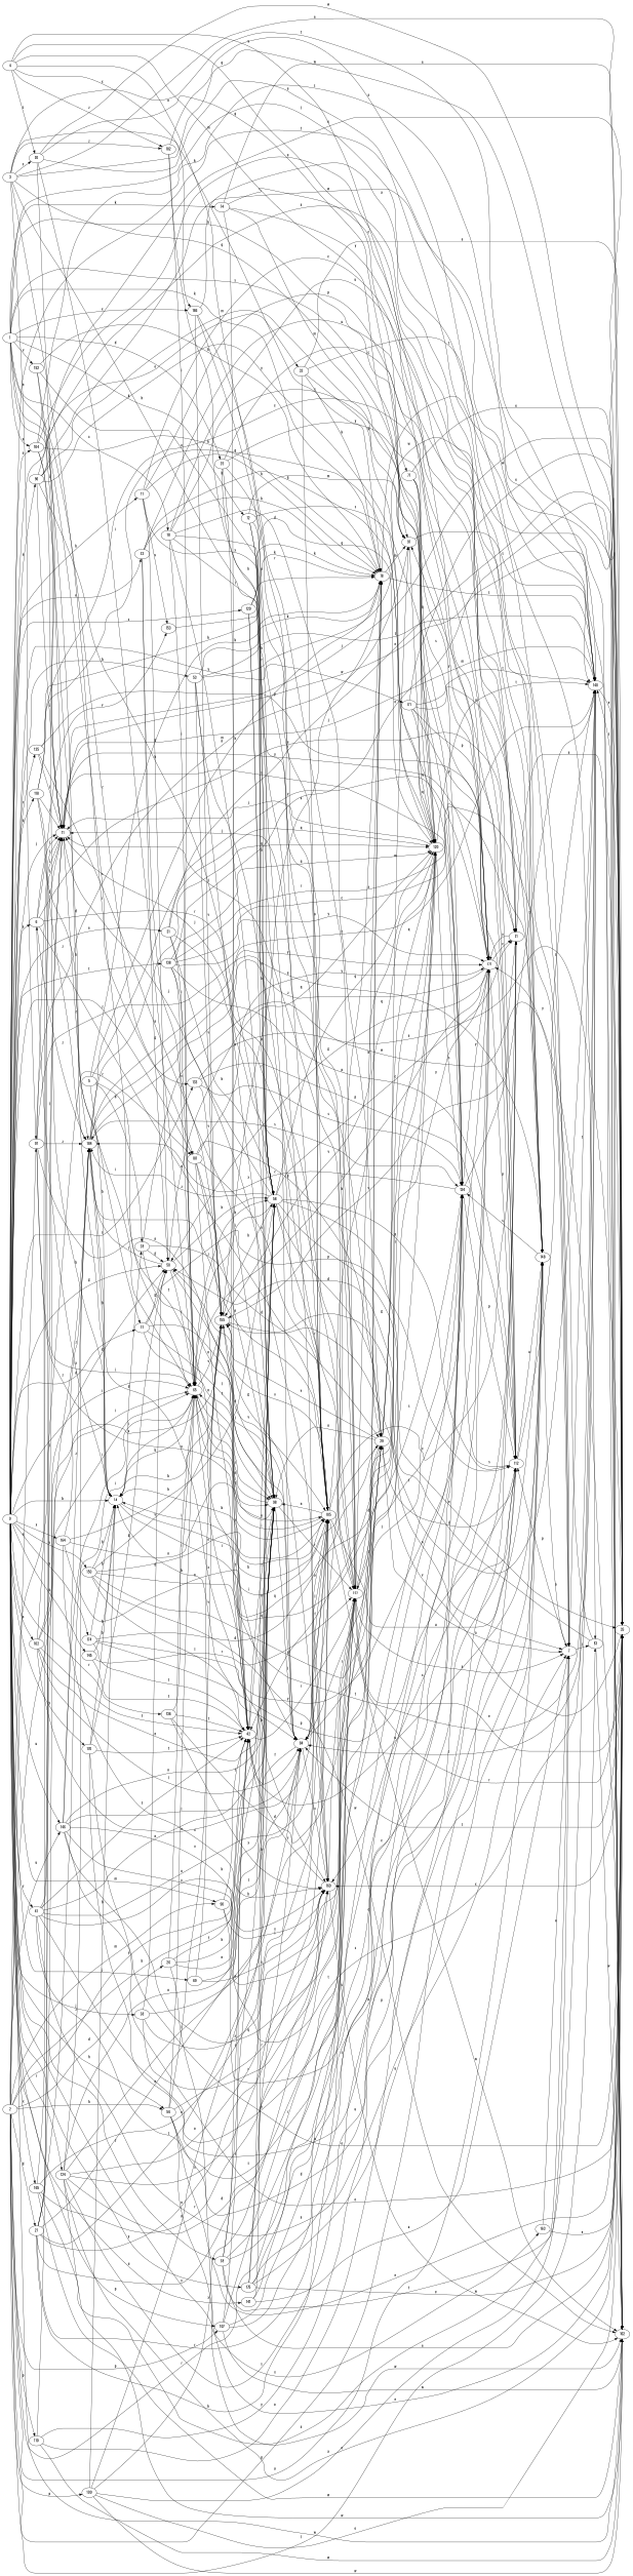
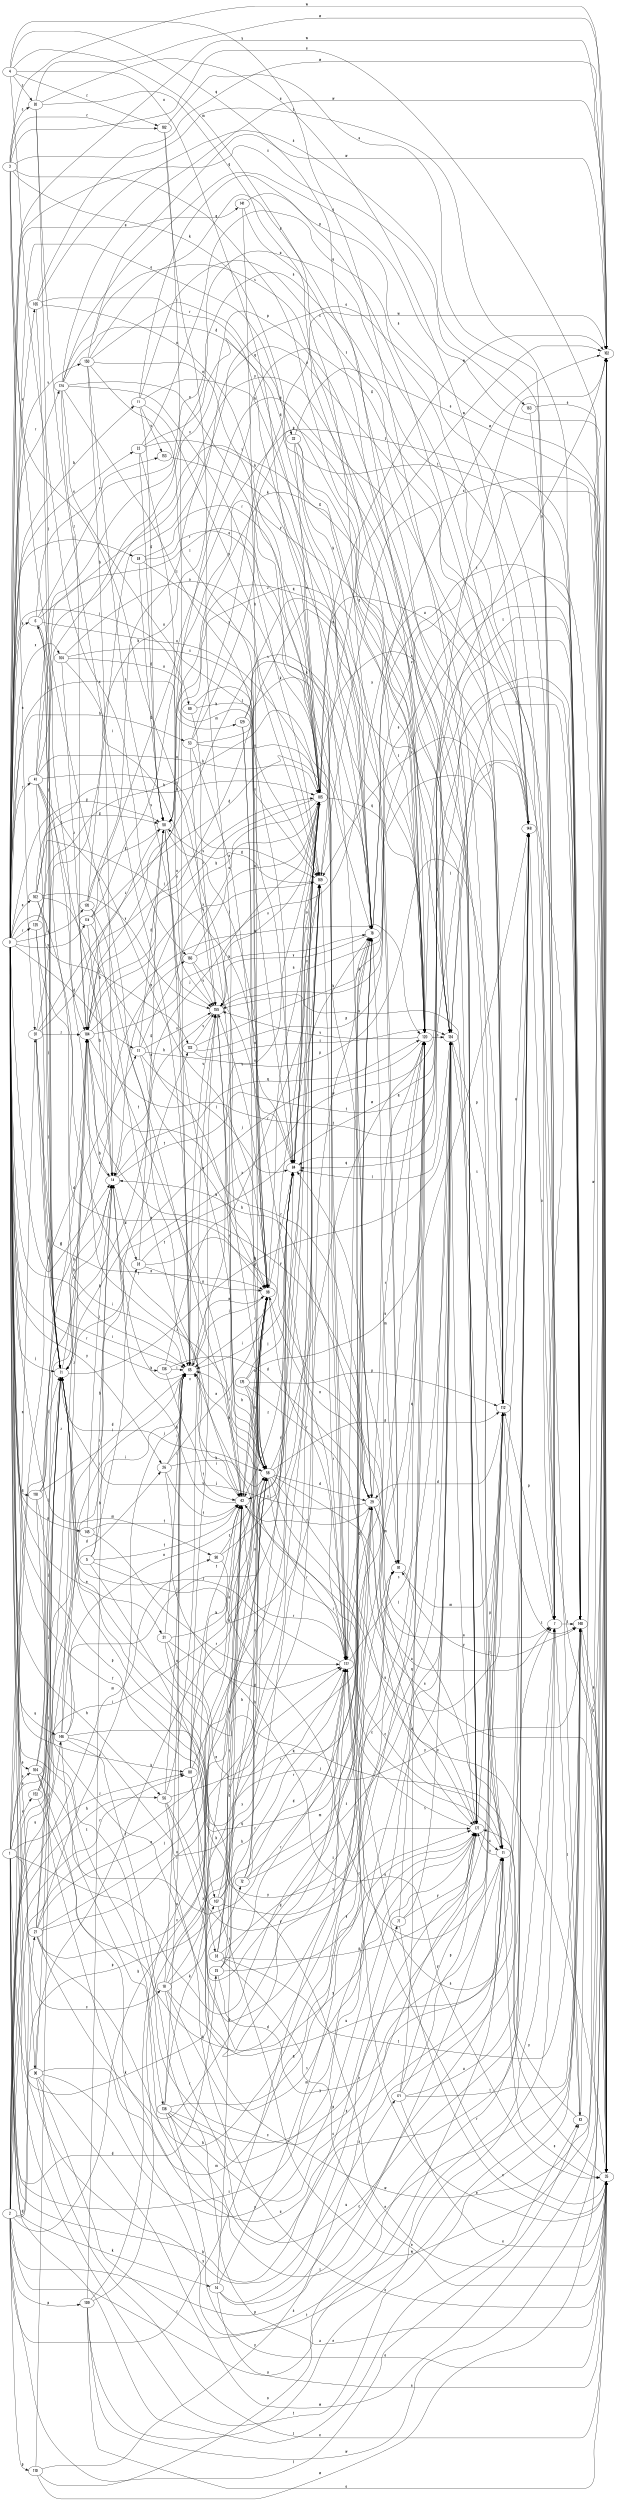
  strict digraph {
    fontname=Oswald
    rankdir=LR
    node [fontname=Oswald]
    edge [fontname=Oswald]
    0
    6
    11
    14
    22
    31
    32
    33
    38
    41
    50
    53
    56
    65
    68
    69
    71
    90
    96
    102
    104
    107
    118
    124
    125
    n26 [label=136]
    129
    133
    138
    140
    141
    145
    146
    150
    162
    163
    164
    165
    170
    171
    174
    175
    181
    127
    148
    105
    153
    184
    78
    112
    21
    169
    120
    28
    84
    98
    58
    35
    155
    134
    42
    177
    7
    91
    29
    1
    18
    25
    72
    74
    77
    83
    152
    166
    2
    26
    27
    97
    109
    110
    3
    20
    182
    4
    5
    0 -> 6 [label=a]
    0 -> 11 [label=b]
    0 -> 14 [label=b]
    0 -> 22 [label=d]
    0 -> 31 [label=e]
    0 -> 32 [label=e]
    0 -> 33 [label=e]
    0 -> 38 [label=f]
    0 -> 41 [label=f]
    0 -> 50 [label=g]
    0 -> 53 [label=h]
    0 -> 56 [label=h]
    0 -> 65 [label=i]
    0 -> 68 [label=j]
    0 -> 69 [label=j]
    0 -> 71 [label=j]
    0 -> 90 [label=m]
    0 -> 96 [label=n]
    0 -> 102 [label=o]
    0 -> 104 [label=o]
    0 -> 107 [label=p]
    0 -> 118 [label=q]
    0 -> 124 [label=r]
    0 -> 125 [label=r]
    0 -> n26 [label=r]
    0 -> 129 [label=s]
    0 -> 133 [label=s]
    0 -> 138 [label=t]
    0 -> 140 [label=t]
    0 -> 141 [label=u]
    0 -> 145 [label=u]
    0 -> 146 [label=u]
    0 -> 150 [label=v]
    0 -> 162 [label=w]
    0 -> 163 [label=x]
    0 -> 164 [label=x]
    0 -> 165 [label=x]
    0 -> 170 [label=y]
    0 -> 171 [label=y]
    0 -> 174 [label=y]
-   0 -> 175 [label=y]
+   0 -> 26 [label=y]
    0 -> 181 [label=z]
    6 -> 71 [label=j]
    6 -> 127 [label=r]
    6 -> 148 [label=u]
    6 -> 105 [label=o]
    6 -> 153 [label=v]
    6 -> 184 [label=z]
    11 -> 50 [label=g]
    11 -> 153 [label=v]
    11 -> 78 [label=k]
    11 -> 112 [label=p]
    11 -> 21 [label=c]
    11 -> 169 [label=x]
    14 -> 6 [label=a]
    14 -> 140 [label=t]
    14 -> 120 [label=q]
    14 -> 28 [label=d]
    22 -> 50 [label=g]
    22 -> 105 [label=o]
    22 -> 112 [label=p]
    22 -> 84 [label=l]
    22 -> 98 [label=n]
    31 -> 65 [label=i]
-   31 -> 127 [label=r]
+   31 -> 127 [label=g]
    31 -> 120 [label=q]
    31 -> 58 [label=h]
    31 -> 35 [label=e]
    32 -> 140 [label=t]
    32 -> 105 [label=o]
    32 -> 78 [label=k]
    32 -> 120 [label=q]
    32 -> 35 [label=e]
    33 -> 50 [label=g]
    33 -> 148 [label=u]
    33 -> 78 [label=k]
    33 -> 120 [label=q]
    33 -> 155 [label=v]
    38 -> 140 [label=t]
    38 -> 112 [label=p]
    38 -> 58 [label=h]
    38 -> 35 [label=e]
    38 -> 134 [label=s]
    38 -> 42 [label=f]
    41 -> 65 [label=i]
    41 -> 71 [label=j]
    41 -> 105 [label=o]
    41 -> 169 [label=x]
    41 -> 98 [label=n]
    41 -> 134 [label=s]
    41 -> 42 [label=f]
    41 -> 177 [label=y]
    41 -> 7 [label=a]
    50 -> 65 [label=i]
    50 -> 184 [label=z]
    50 -> 120 [label=q]
    50 -> 84 [label=l]
    50 -> 58 [label=h]
    53 -> 140 [label=t]
    53 -> 162 [label=w]
    53 -> 105 [label=o]
    53 -> 78 [label=k]
    53 -> 98 [label=n]
    53 -> 155 [label=v]
    56 -> 65 [label=i]
    56 -> 162 [label=w]
    56 -> 127 [label=r]
    56 -> 148 [label=u]
    56 -> 35 [label=e]
    56 -> 155 [label=v]
    65 -> 14 [label=b]
    65 -> 105 [label=o]
    65 -> 98 [label=n]
    65 -> 58 [label=h]
    65 -> 155 [label=v]
    68 -> 50 [label=g]
    68 -> 127 [label=r]
    68 -> 105 [label=o]
    68 -> 169 [label=x]
    69 -> 169 [label=x]
    69 -> 84 [label=l]
    69 -> 155 [label=v]
    71 -> 162 [label=w]
    71 -> 184 [label=z]
    71 -> 134 [label=s]
    71 -> 177 [label=y]
    90 -> 21 [label=c]
    90 -> 169 [label=x]
    90 -> 42 [label=f]
    96 -> 71 [label=j]
    96 -> 162 [label=w]
    96 -> 58 [label=h]
    96 -> 35 [label=e]
    96 -> 177 [label=y]
    96 -> 7 [label=a]
    96 -> 91 [label=m]
    102 -> 50 [label=g]
    102 -> 71 [label=j]
    102 -> 105 [label=o]
    102 -> 84 [label=l]
    102 -> 98 [label=n]
    102 -> 155 [label=v]
    102 -> 42 [label=f]
    104 -> 14 [label=b]
    104 -> 71 [label=j]
    104 -> 140 [label=t]
    104 -> 148 [label=u]
    104 -> 78 [label=k]
    107 -> 162 [label=w]
    107 -> 127 [label=r]
    107 -> 134 [label=s]
    107 -> 42 [label=f]
    107 -> 29 [label=d]
    118 -> 65 [label=i]
    118 -> 71 [label=j]
    118 -> 184 [label=z]
    118 -> 21 [label=c]
    118 -> 120 [label=q]
    124 -> 162 [label=w]
    124 -> 105 [label=o]
    124 -> 184 [label=z]
    124 -> 169 [label=x]
    124 -> 84 [label=l]
    124 -> 98 [label=n]
    124 -> 35 [label=e]
    124 -> 134 [label=s]
    124 -> 29 [label=d]
    125 -> 71 [label=j]
    125 -> 78 [label=k]
    125 -> 112 [label=p]
    125 -> 98 [label=n]
    n26 -> 65 [label=i]
    n26 -> 169 [label=x]
    n26 -> 42 [label=f]
    n26 -> 29 [label=d]
    129 -> 78 [label=k]
    129 -> 120 [label=q]
    129 -> 98 [label=n]
    129 -> 58 [label=h]
    133 -> 112 [label=p]
    133 -> 35 [label=e]
    133 -> 155 [label=v]
    133 -> 134 [label=s]
    138 -> 65 [label=i]
    138 -> 112 [label=p]
    138 -> 21 [label=c]
    138 -> 169 [label=x]
    138 -> 120 [label=q]
    138 -> 35 [label=e]
    138 -> 177 [label=y]
    138 -> 7 [label=a]
    140 -> 71 [label=j]
    140 -> 84 [label=l]
    140 -> 35 [label=e]
    141 -> 58 [label=h]
    141 -> 134 [label=s]
    141 -> 7 [label=a]
    145 -> 14 [label=b]
    145 -> 127 [label=r]
    145 -> 42 [label=f]
    146 -> 65 [label=i]
    146 -> 140 [label=t]
    146 -> 184 [label=z]
    146 -> 78 [label=k]
    146 -> 120 [label=q]
    146 -> 84 [label=l]
    146 -> 98 [label=n]
    146 -> 35 [label=e]
    150 -> 14 [label=b]
    150 -> 162 [label=w]
    150 -> 105 [label=o]
    150 -> 120 [label=q]
    150 -> 84 [label=l]
    150 -> 155 [label=v]
    150 -> 177 [label=y]
    163 -> 35 [label=e]
    163 -> 7 [label=a]
    164 -> 105 [label=o]
    164 -> 184 [label=z]
    164 -> 169 [label=x]
    164 -> 98 [label=n]
    164 -> 58 [label=h]
    165 -> 71 [label=j]
    165 -> 162 [label=w]
    165 -> 127 [label=r]
    165 -> 105 [label=o]
    165 -> 7 [label=a]
    170 -> 14 [label=b]
    170 -> 50 [label=g]
    170 -> 148 [label=u]
    170 -> 35 [label=e]
    170 -> 42 [label=f]
    171 -> 140 [label=t]
    171 -> 148 [label=u]
    171 -> 112 [label=p]
    171 -> 120 [label=q]
    171 -> 35 [label=e]
    171 -> 177 [label=y]
    174 -> 14 [label=b]
    174 -> 112 [label=p]
    174 -> 42 [label=f]
    174 -> 177 [label=y]
    174 -> 29 [label=d]
    175 -> 148 [label=u]
    175 -> 112 [label=p]
    175 -> 21 [label=c]
    175 -> 84 [label=l]
    175 -> 58 [label=h]
    175 -> 35 [label=e]
    181 -> 105 [label=o]
    181 -> 98 [label=n]
    181 -> 155 [label=v]
    181 -> 42 [label=f]
    181 -> 177 [label=y]
    181 -> 29 [label=d]
    127 -> 71 [label=j]
    127 -> 78 [label=k]
    127 -> 35 [label=e]
    127 -> 134 [label=s]
    127 -> 7 [label=a]
    127 -> 29 [label=d]
    148 -> 134 [label=s]
    148 -> 7 [label=a]
    105 -> 14 [label=b]
    105 -> 65 [label=i]
    105 -> 71 [label=j]
    105 -> 162 [label=w]
    105 -> 148 [label=u]
    105 -> 184 [label=z]
    105 -> 21 [label=c]
    105 -> 120 [label=q]
    105 -> 84 [label=l]
    105 -> 98 [label=n]
    105 -> 155 [label=v]
    153 -> 78 [label=k]
    184 -> 14 [label=b]
    184 -> 140 [label=t]
    184 -> 78 [label=k]
    184 -> 169 [label=x]
    184 -> 120 [label=q]
    184 -> 134 [label=s]
    184 -> 177 [label=y]
    78 -> 140 [label=t]
    78 -> 162 [label=w]
    78 -> 155 [label=v]
    78 -> 91 [label=m]
    112 -> 140 [label=t]
    112 -> 148 [label=u]
    112 -> 169 [label=x]
    112 -> 134 [label=s]
    112 -> 91 [label=m]
    112 -> 29 [label=d]
-   120 -> 84 [label=l]
+   21 -> 84 [label=l]
    21 -> 35 [label=e]
    21 -> 155 [label=v]
    21 -> 177 [label=y]
    169 -> 50 [label=g]
    169 -> 162 [label=w]
    169 -> 127 [label=r]
    169 -> 42 [label=f]
    120 -> 71 [label=j]
    120 -> 140 [label=t]
    120 -> 127 [label=r]
    120 -> 155 [label=v]
    120 -> 134 [label=s]
    28 -> 50 [label=g]
    28 -> 162 [label=w]
    28 -> 98 [label=n]
    28 -> 29 [label=d]
    84 -> 65 [label=i]
    84 -> 105 [label=o]
    84 -> 78 [label=k]
    84 -> 169 [label=x]
    84 -> 42 [label=f]
    98 -> 65 [label=i]
    98 -> 127 [label=r]
    98 -> 84 [label=l]
    98 -> 155 [label=v]
    98 -> 42 [label=f]
    58 -> 65 [label=i]
    58 -> 71 [label=j]
    58 -> 127 [label=r]
    58 -> 184 [label=z]
    58 -> 112 [label=p]
    58 -> 21 [label=c]
    58 -> 120 [label=q]
    58 -> 35 [label=e]
    58 -> 7 [label=a]
    58 -> 29 [label=d]
    35 -> 71 [label=j]
    35 -> 140 [label=t]
    35 -> 127 [label=r]
    35 -> 169 [label=x]
    35 -> 84 [label=l]
    35 -> 155 [label=v]
    155 -> 14 [label=b]
    155 -> 140 [label=t]
    155 -> 58 [label=h]
    155 -> 42 [label=f]
    134 -> 140 [label=t]
    134 -> 184 [label=z]
    134 -> 112 [label=p]
    134 -> 84 [label=l]
    134 -> 177 [label=y]
    42 -> 14 [label=b]
    42 -> 65 [label=i]
    42 -> 127 [label=r]
    42 -> 148 [label=u]
    42 -> 98 [label=n]
    177 -> 50 [label=g]
    177 -> 65 [label=i]
    177 -> 184 [label=z]
    177 -> 112 [label=p]
    177 -> 21 [label=c]
    7 -> 140 [label=t]
    7 -> 112 [label=p]
    7 -> 83 [label=l]
    91 -> 140 [label=t]
    91 -> 120 [label=q]
    29 -> 14 [label=b]
    29 -> 71 [label=j]
    29 -> 120 [label=q]
    29 -> 98 [label=n]
-   29 -> 155 [label=v]
+   22 -> 155 [label=v]
    29 -> 42 [label=f]
    29 -> 177 [label=y]
    29 -> 7 [label=a]
    29 -> 91 [label=m]
    1 -> 22 [label=d]
    1 -> 104 [label=o]
    1 -> 133 [label=s]
    1 -> 181 [label=z]
    1 -> 78 [label=k]
    1 -> 134 [label=s]
    1 -> 18 [label=c]
    1 -> 25 [label=d]
    1 -> 72 [label=k]
    1 -> 74 [label=k]
    1 -> 77 [label=k]
    1 -> 83 [label=l]
    1 -> 152 [label=v]
    1 -> 166 [label=x]
    18 -> 65 [label=i]
    18 -> 127 [label=r]
    18 -> 148 [label=u]
    18 -> 84 [label=l]
    18 -> 98 [label=n]
    18 -> 134 [label=s]
    18 -> 29 [label=d]
    25 -> 127 [label=r]
    25 -> 21 [label=c]
    25 -> 58 [label=h]
    25 -> 42 [label=f]
    25 -> 177 [label=y]
    72 -> 127 [label=r]
    72 -> 98 [label=n]
    72 -> 58 [label=h]
    72 -> 134 [label=s]
    72 -> 91 [label=m]
    74 -> 21 [label=c]
    74 -> 35 [label=e]
    74 -> 42 [label=f]
    74 -> 177 [label=y]
    74 -> 91 [label=m]
    77 -> 120 [label=q]
    77 -> 35 [label=e]
    77 -> 134 [label=s]
    77 -> 177 [label=y]
    83 -> 50 [label=g]
    83 -> 162 [label=w]
    83 -> 177 [label=y]
    152 -> 14 [label=b]
    152 -> 71 [label=j]
    152 -> 105 [label=o]
    152 -> 78 [label=k]
    166 -> 127 [label=r]
    166 -> 105 [label=o]
    166 -> 155 [label=v]
    166 -> 7 [label=a]
    2 -> 56 [label=h]
    2 -> 65 [label=i]
    2 -> 90 [label=m]
    2 -> 107 [label=p]
    2 -> 146 [label=u]
    2 -> 181 [label=z]
    2 -> 127 [label=r]
    2 -> 148 [label=u]
    2 -> 112 [label=p]
    2 -> 58 [label=h]
    2 -> 42 [label=f]
    2 -> 83 [label=l]
    2 -> 26 [label=d]
    2 -> 27 [label=d]
    2 -> 97 [label=n]
    2 -> 109 [label=p]
    2 -> 110 [label=p]
    26 -> 65 [label=i]
    26 -> 98 [label=n]
    26 -> 58 [label=h]
    26 -> 35 [label=e]
    26 -> 42 [label=f]
    27 -> 65 [label=i]
    27 -> 71 [label=j]
    27 -> 127 [label=r]
    27 -> 105 [label=o]
    27 -> 184 [label=z]
    27 -> 78 [label=k]
    27 -> 169 [label=x]
    27 -> 84 [label=l]
    27 -> 98 [label=n]
    97 -> 65 [label=i]
    97 -> 71 [label=j]
    97 -> 148 [label=u]
    97 -> 105 [label=o]
    97 -> 184 [label=z]
    97 -> 98 [label=n]
    97 -> 91 [label=m]
    109 -> 14 [label=b]
    109 -> 162 [label=w]
    109 -> 169 [label=x]
    109 -> 98 [label=n]
    109 -> 35 [label=e]
    109 -> 7 [label=a]
    110 -> 71 [label=j]
    110 -> 162 [label=w]
    110 -> 21 [label=o]
    110 -> 177 [label=y]
    3 -> 65 [label=i]
    3 -> 140 [label=t]
    3 -> 162 [label=w]
    3 -> 78 [label=k]
    3 -> 120 [label=q]
    3 -> 58 [label=h]
    3 -> 35 [label=e]
    3 -> 97 [label=n]
    3 -> 20 [label=c]
    3 -> 182 [label=z]
    20 -> 65 [label=i]
    20 -> 71 [label=j]
    20 -> 162 [label=w]
    20 -> 148 [label=u]
    20 -> 120 [label=q]
    182 -> 65 [label=i]
    182 -> 58 [label=h]
    182 -> 7 [label=a]
    4 -> 105 [label=o]
    4 -> 120 [label=q]
    4 -> 177 [label=y]
    4 -> 91 [label=m]
    4 -> 166 [label=x]
    4 -> 20 [label=c]
    4 -> 182 [label=z]
    5 -> 14 [label=b]
    5 -> 78 [label=k]
    5 -> 28 [label=d]
    5 -> 42 [label=f]
    5 -> 177 [label=y]
  }
